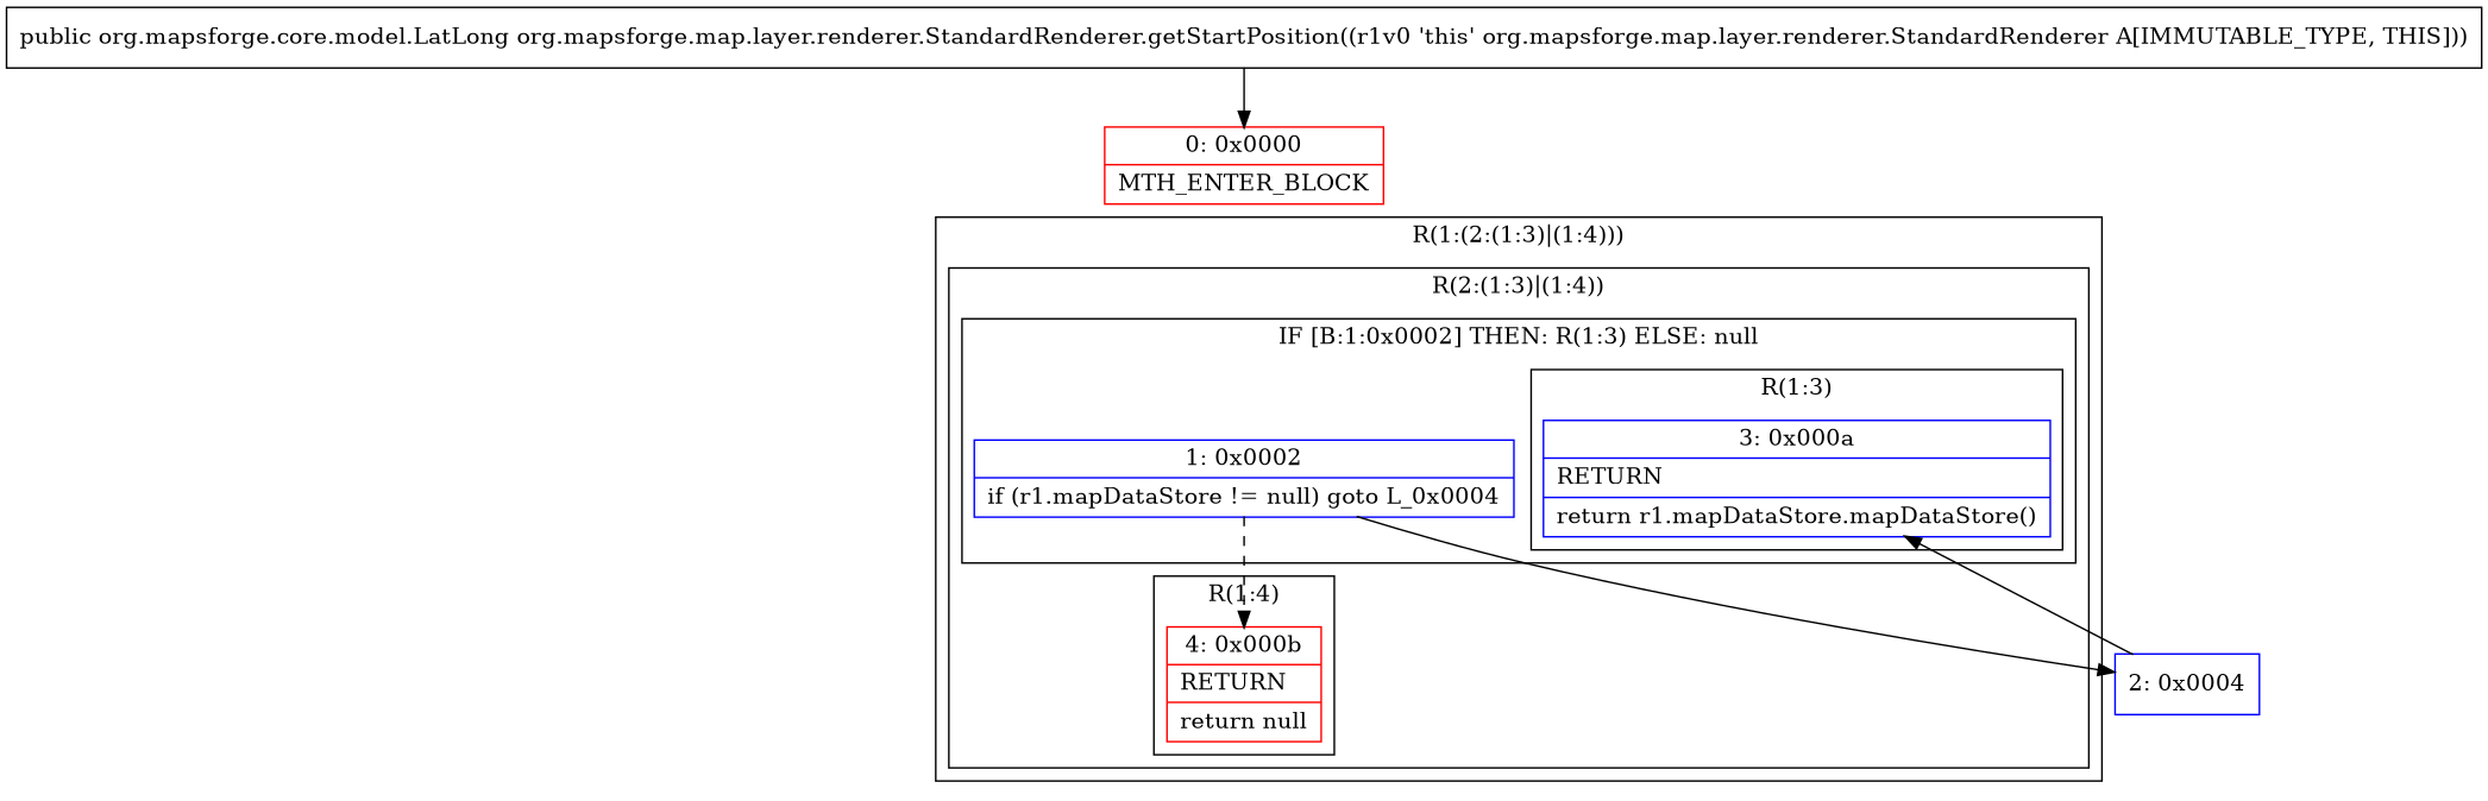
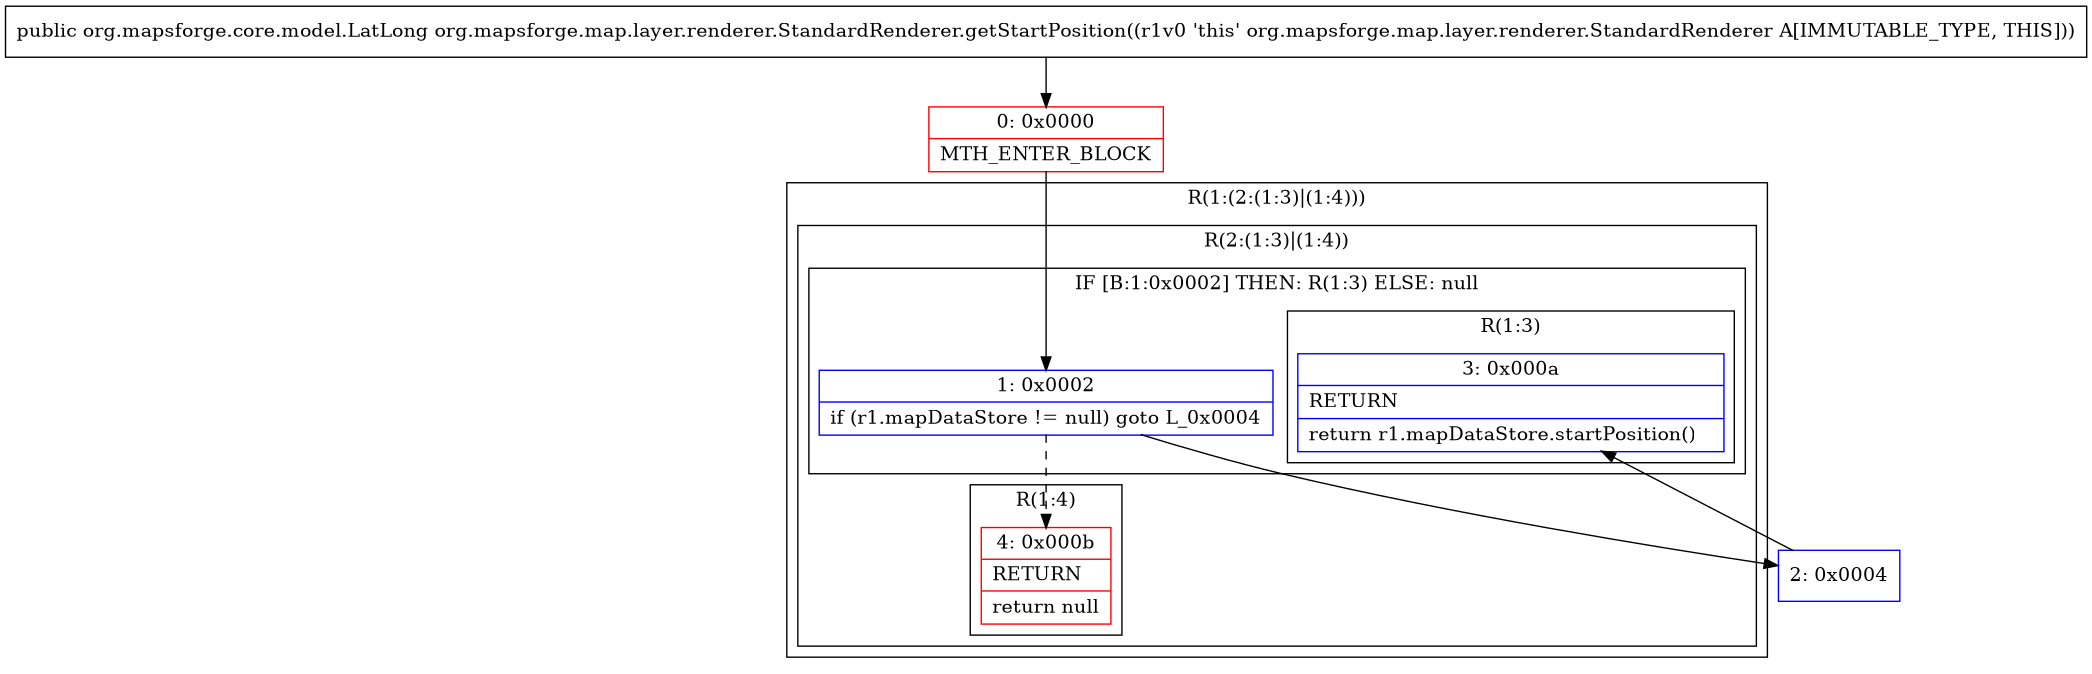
  digraph {
    node [color=blue shape=record]
-   n1 [label="{3\:\ 0x000a|RETURN\l|return r1.mapDataStore.mapDataStore()\l}"]
+   n1 [label="{3\:\ 0x000a|RETURN\l|return r1.mapDataStore.startPosition()\l}"]
    n2 [label="{1\:\ 0x0002|if (r1.mapDataStore != null) goto L_0x0004\l}"]
    n3 [color=red label="{4\:\ 0x000b|RETURN\l|return null\l}"]
    n4 [label="{2\:\ 0x0004}"]
    n5 [color=red label="{0\:\ 0x0000|MTH_ENTER_BLOCK\l}"]
    n6 [label="{public org.mapsforge.core.model.LatLong org.mapsforge.map.layer.renderer.StandardRenderer.getStartPosition((r1v0 'this' org.mapsforge.map.layer.renderer.StandardRenderer A[IMMUTABLE_TYPE, THIS])) }" color=""]
    subgraph cluster_1 {
      label="R(1:(2:(1:3)|(1:4)))"
      subgraph cluster_2 {
        label="R(2:(1:3)|(1:4))"
        subgraph cluster_3 {
          label="IF [B:1:0x0002] THEN: R(1:3) ELSE: null"
          n2
          subgraph cluster_4 {
            label="R(1:3)"
            n1
          }
        }
        subgraph cluster_5 {
          label="R(1:4)"
          n3
        }
      }
    }
    n2 -> n3 [style=dashed]
    n2 -> n4
    n4 -> n1
+   n5 -> n2
    n6 -> n5
  }
